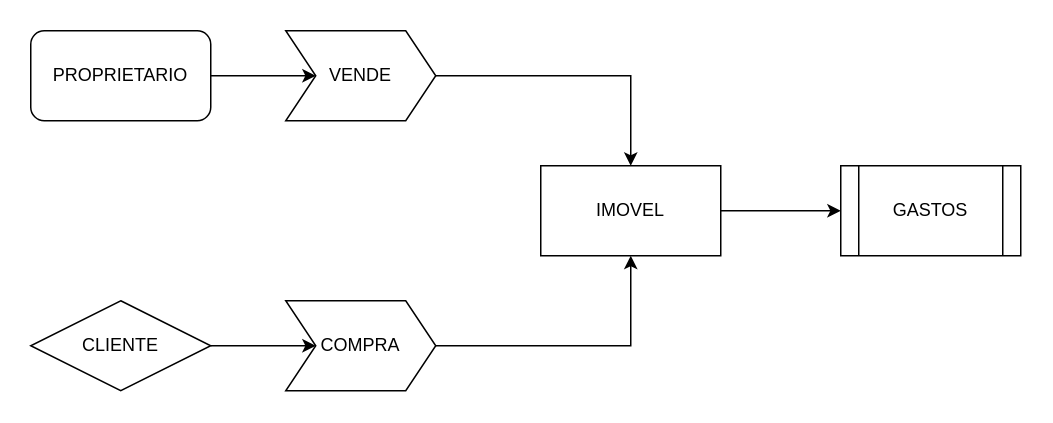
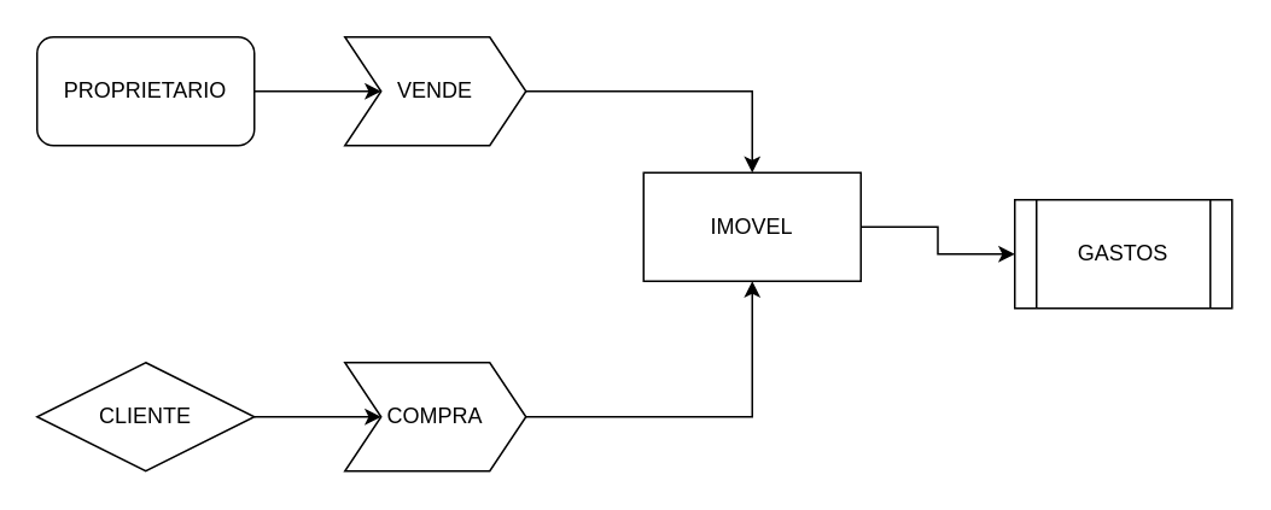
  <mxCell id="0" />
  <mxCell id="1" parent="0" />
  <mxCell id="2" value="" style="edgeStyle=orthogonalEdgeStyle;rounded=0;orthogonalLoop=1;jettySize=auto;html=1;" parent="1" source="3" target="12" edge="1"><mxGeometry relative="1" as="geometry" /></mxCell>
- <mxCell id="3" value="IMOVEL" style="rounded=0;whiteSpace=wrap;html=1;" parent="1" vertex="1"><mxGeometry x="360" y="110" width="120" height="60" as="geometry" /></mxCell>
+ <mxCell id="3" value="IMOVEL" style="rounded=0;whiteSpace=wrap;html=1;" parent="1" vertex="1"><mxGeometry x="355" y="95" width="120" height="60" as="geometry" /></mxCell>
  <mxCell id="4" style="edgeStyle=orthogonalEdgeStyle;rounded=0;orthogonalLoop=1;jettySize=auto;html=1;" parent="1" source="5" target="11" edge="1"><mxGeometry relative="1" as="geometry" /></mxCell>
  <mxCell id="5" value="CLIENTE" style="rhombus;whiteSpace=wrap;html=1;" parent="1" vertex="1"><mxGeometry x="20" y="200" width="120" height="60" as="geometry" /></mxCell>
  <mxCell id="6" style="edgeStyle=orthogonalEdgeStyle;rounded=0;orthogonalLoop=1;jettySize=auto;html=1;" parent="1" source="7" target="9" edge="1"><mxGeometry relative="1" as="geometry" /></mxCell>
  <mxCell id="7" value="PROPRIETARIO" style="whiteSpace=wrap;html=1;rounded=1;" parent="1" vertex="1"><mxGeometry x="20" y="20" width="120" height="60" as="geometry" /></mxCell>
  <mxCell id="8" style="edgeStyle=orthogonalEdgeStyle;rounded=0;orthogonalLoop=1;jettySize=auto;html=1;" parent="1" source="9" target="3" edge="1"><mxGeometry relative="1" as="geometry" /></mxCell>
  <mxCell id="9" value="VENDE" style="shape=step;perimeter=stepPerimeter;whiteSpace=wrap;html=1;fixedSize=1;" parent="1" vertex="1"><mxGeometry x="190" y="20" width="100" height="60" as="geometry" /></mxCell>
  <mxCell id="10" style="edgeStyle=orthogonalEdgeStyle;rounded=0;orthogonalLoop=1;jettySize=auto;html=1;entryX=0.5;entryY=1;entryDx=0;entryDy=0;" parent="1" source="11" target="3" edge="1"><mxGeometry relative="1" as="geometry" /></mxCell>
  <mxCell id="11" value="COMPRA" style="shape=step;perimeter=stepPerimeter;whiteSpace=wrap;html=1;fixedSize=1;rotation=0;" parent="1" vertex="1"><mxGeometry x="190" y="200" width="100" height="60" as="geometry" /></mxCell>
  <mxCell id="12" value="GASTOS" style="shape=process;whiteSpace=wrap;html=1;backgroundOutline=1;rounded=0;" parent="1" vertex="1"><mxGeometry x="560" y="110" width="120" height="60" as="geometry" /></mxCell>
